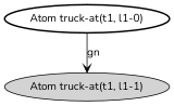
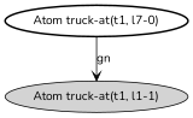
  digraph {
    fontname=Nunito
    node [fontname=Nunito]
    n1 [label="Atom truck-at(t1, l1-1)" style=filled]
-   n2 [label="Atom truck-at(t1, l1-0)" style=bold]
+   n2 [label="Atom truck-at(t1, l7-0)" style=bold]
    n2 -> n1 [label=gn style=solid arrowhead=vee fontname=Nunito]
  }
